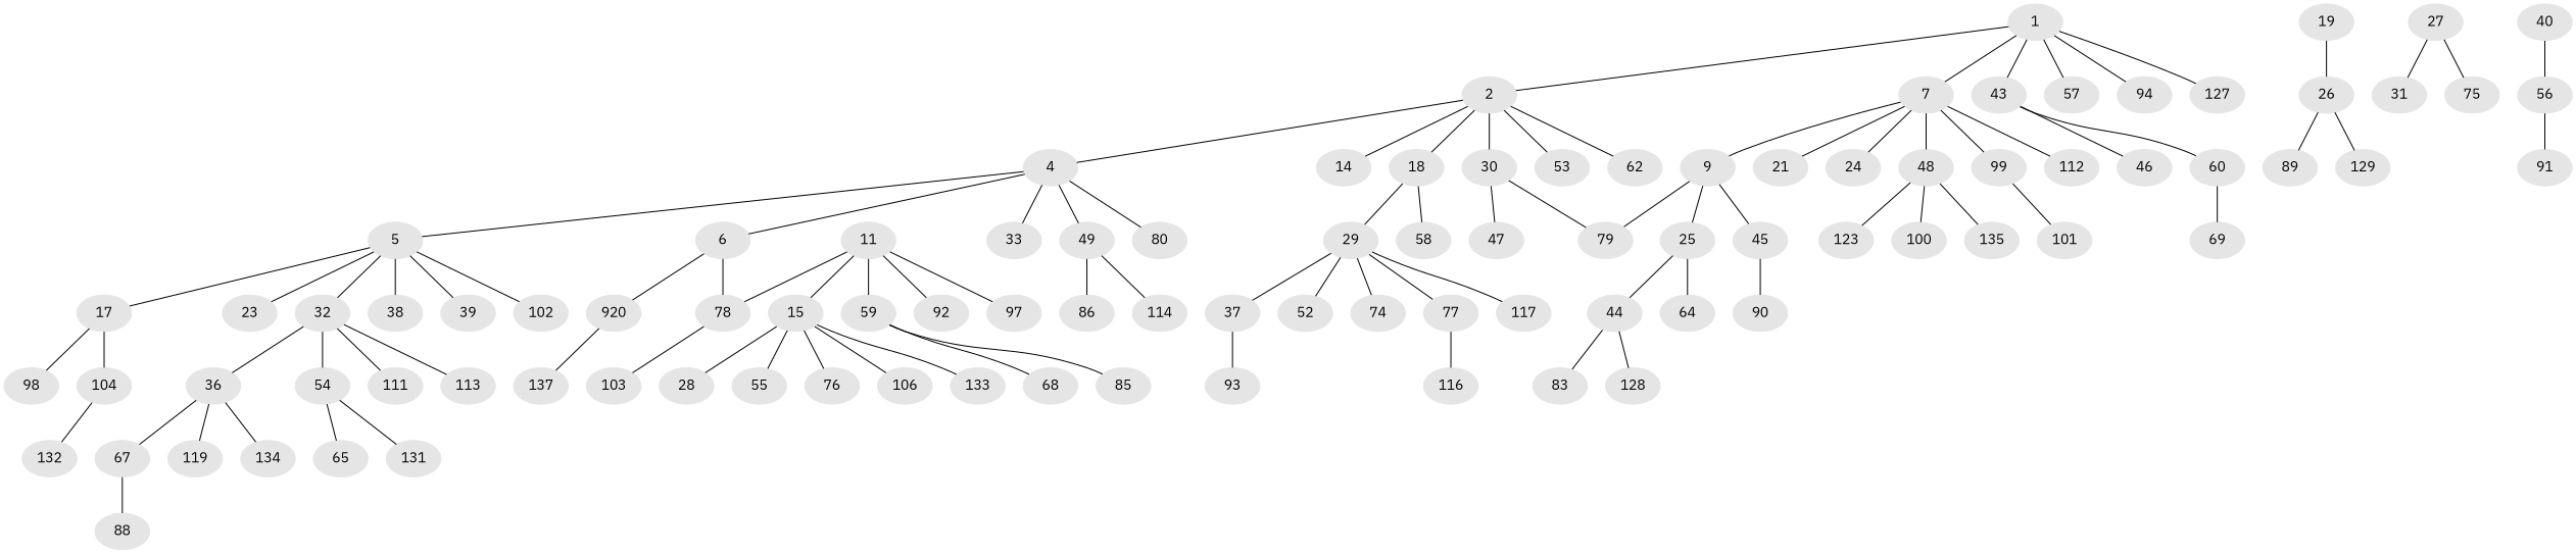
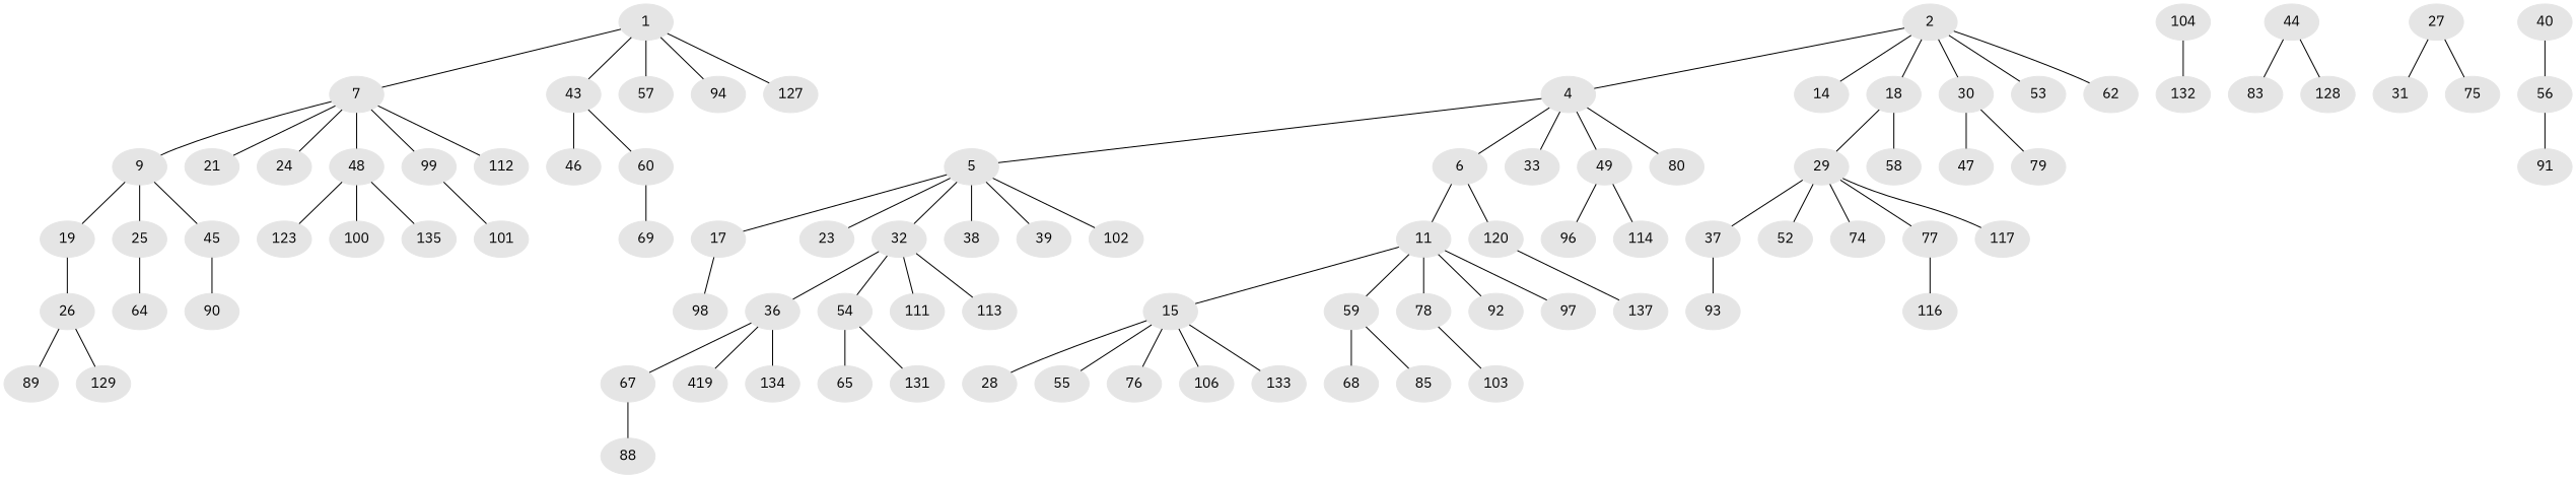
  graph {
    fontname="IBM Plex Sans"
    node [color=gray90 fontname="IBM Plex Sans" style=filled]
    edge [fontname="IBM Plex Sans"]
    1 [super="+12"]
    2 [super="+3"]
    7 [super="+20"]
    43
    57 [super="+96"]
    94
    127
    4 [super="+8"]
    14 [super="+124"]
    18
    30 [super="+34"]
    53
    62
    9 [super="+42"]
    21
    24 [super="+95"]
    48 [super="+51"]
    99
    112
    46 [super="+105"]
    60 [super="+66"]
    5 [super="+10"]
    6 [super="+118"]
    33
    49 [super="+73"]
    80
    29 [super="+35"]
    58
    47
    79
    17 [super="+82"]
    23
    32 [super="+71"]
    38
    39 [super="+81"]
    102
    11 [super="+13"]
-   120 [label=920]
-   86
+   120
+   86 [label=96]
    114
    98
    104 [super="+115"]
    36 [super="+87"]
    54 [super="+130"]
    111
    113
    15 [super="+16"]
    59 [super="+84"]
    78
    92
    97
    137
    19 [super="+61"]
    25
    45
    123
    100
    135
    101 [super="+107"]
    26 [super="+121"]
    44 [super="+50"]
    64 [super="+126"]
    90
    28
    55
    76
    106
    133
    68
    85
    103 [super="+109"]
    132 [super="+138"]
    37 [super="+110"]
    52
    74
    77
    117
    89 [super="+136"]
    129
    27 [super="+63"]
    31
    75
    40 [super="+122"]
    56
    83
    128
    93
    116 [super="+125"]
    67 [super="+72"]
-   119
+   119 [label=419]
    134
    65 [super="+70"]
    131
    88
    91 [super="+108"]
    69
-   1 -- 2
    1 -- 7
    1 -- 43
    1 -- 57
    1 -- 94
    1 -- 127
    2 -- 4
    2 -- 14
    2 -- 18
    2 -- 30
    2 -- 53
    2 -- 62
    7 -- 9
    7 -- 21
    7 -- 24
    7 -- 48
    7 -- 99
    7 -- 112
    43 -- 46
    43 -- 60
    4 -- 5
    4 -- 6
    4 -- 33
    4 -- 49
    4 -- 80
    18 -- 29
    18 -- 58
    30 -- 47
    30 -- 79
-   9 -- 79
+   9 -- 19
    9 -- 25
    9 -- 45
    48 -- 123
    48 -- 100
    48 -- 135
    99 -- 101
    60 -- 69
    5 -- 17
    5 -- 23
    5 -- 32
    5 -- 38
    5 -- 39
    5 -- 102
-   6 -- 78
+   6 -- 11
    6 -- 120
    49 -- 86
    49 -- 114
    29 -- 37
    29 -- 52
    29 -- 74
    29 -- 77
    29 -- 117
    17 -- 98
-   17 -- 104
    32 -- 36
    32 -- 54
    32 -- 111
    32 -- 113
    11 -- 15
    11 -- 59
    11 -- 78
    11 -- 92
    11 -- 97
    120 -- 137
    104 -- 132
    36 -- 67
    36 -- 119
    36 -- 134
    54 -- 65
    54 -- 131
    15 -- 28
    15 -- 55
    15 -- 76
    15 -- 106
    15 -- 133
    59 -- 68
    59 -- 85
    78 -- 103
    19 -- 26
-   25 -- 44
    25 -- 64
    45 -- 90
    26 -- 89
    26 -- 129
    44 -- 83
    44 -- 128
    37 -- 93
    77 -- 116
    27 -- 31
    27 -- 75
    40 -- 56
    56 -- 91
    67 -- 88
  }
